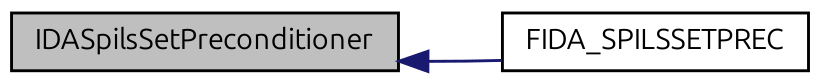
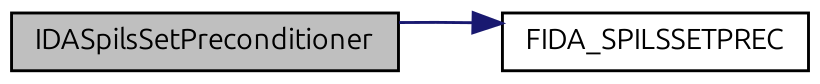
  digraph {
    rankdir=LR
    fontname=Ubuntu
    node [color=black fontname=Ubuntu fontsize=10 shape=record style=filled]
    n1 [fillcolor=grey75 fontcolor=black height=0.2 label=IDASpilsSetPreconditioner width=0.4]
    n2 [fillcolor=white height=0.2 label=FIDA_SPILSSETPREC width=0.4]
-   n1 -> n2 [color=midnightblue dir=back fontname=Ubuntu fontsize=10 labelfontname=Helvetica labelfontsize=10 style=solid]
+   n2 -> n1 [color=midnightblue dir=back fontname=Ubuntu fontsize=10 labelfontname=Helvetica labelfontsize=10 style=solid]
  }
